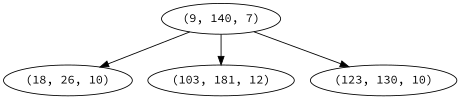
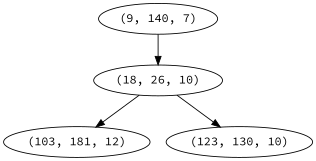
  digraph {
    fontname="Source Code Pro"
    node [fontname="Source Code Pro"]
    edge [fontname="Source Code Pro"]
    "(9, 140, 7)"
    "(18, 26, 10)"
    n3 [label="(103, 181, 12)"]
    "(123, 130, 10)"
    "(9, 140, 7)" -> "(18, 26, 10)"
-   "(9, 140, 7)" -> n3
-   "(9, 140, 7)" -> "(123, 130, 10)"
+   "(18, 26, 10)" -> n3
+   "(18, 26, 10)" -> "(123, 130, 10)"
  }
